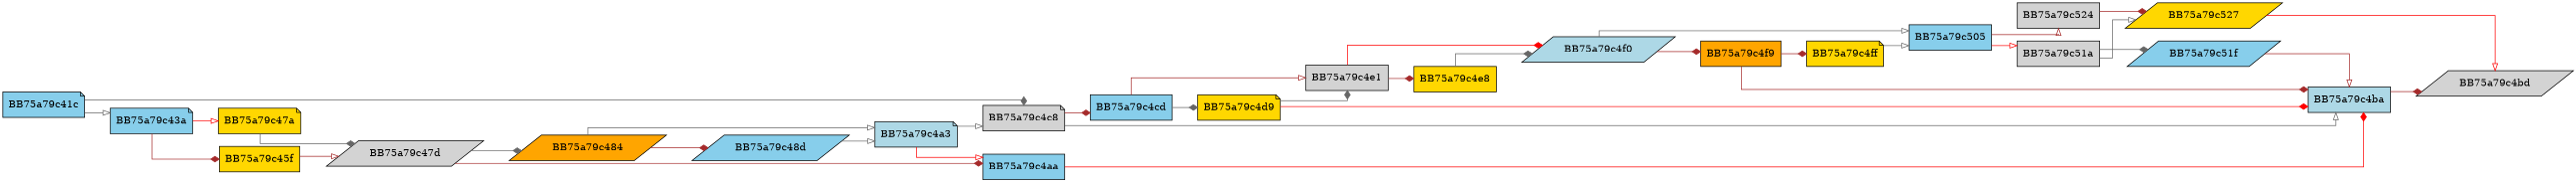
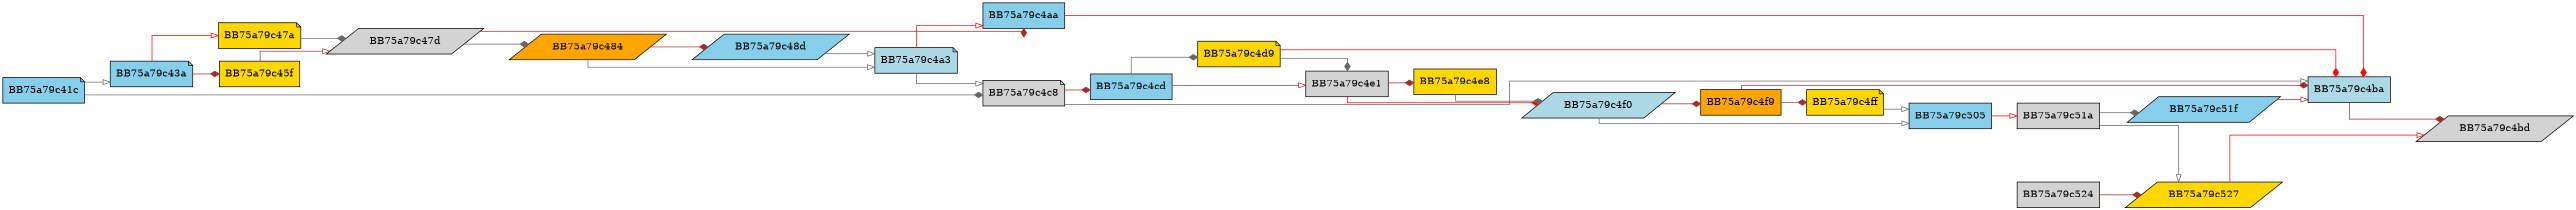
  digraph {
    rankdir=LR
    splines=ortho
    node [fillcolor=skyblue shape=box style=filled]
    edge [arrowhead=diamond color=gray40]
    BB75a79c41c [shape=note]
    BB75a79c4c8 [fillcolor=lightgrey shape=note]
    BB75a79c43a [shape=note]
    BB75a79c4ba [fillcolor=lightblue]
    BB75a79c4cd
    BB75a79c47a [fillcolor=gold shape=note]
    BB75a79c45f [fillcolor=gold]
    BB75a79c4bd [fillcolor=lightgrey shape=parallelogram]
    BB75a79c4e1 [fillcolor=lightgrey]
    BB75a79c4d9 [fillcolor=gold shape=note]
    BB75a79c47d [fillcolor=lightgrey shape=parallelogram]
    BB75a79c4aa
    BB75a79c484 [fillcolor=orange shape=parallelogram]
    BB75a79c4a3 [fillcolor=lightblue shape=note]
    BB75a79c48d [shape=parallelogram]
    BB75a79c4f0 [fillcolor=lightblue shape=parallelogram]
    BB75a79c4e8 [fillcolor=gold]
    BB75a79c505
    BB75a79c4f9 [fillcolor=orange]
    BB75a79c524 [fillcolor=lightgrey]
    BB75a79c51a [fillcolor=lightgrey]
    BB75a79c4ff [fillcolor=gold shape=note]
    BB75a79c527 [fillcolor=gold shape=parallelogram]
    BB75a79c51f [shape=parallelogram]
    BB75a79c41c -> BB75a79c4c8
    BB75a79c41c -> BB75a79c43a [arrowhead=onormal]
    BB75a79c4c8 -> BB75a79c4ba [arrowhead=onormal]
    BB75a79c4c8 -> BB75a79c4cd [color=brown]
    BB75a79c43a -> BB75a79c47a [arrowhead=onormal color=red]
    BB75a79c43a -> BB75a79c45f [color=brown]
    BB75a79c4ba -> BB75a79c4bd [color=brown]
    BB75a79c4cd -> BB75a79c4e1 [arrowhead=onormal color=brown]
    BB75a79c4cd -> BB75a79c4d9
    BB75a79c47a -> BB75a79c47d
    BB75a79c45f -> BB75a79c47d [arrowhead=onormal color=brown]
    BB75a79c4e1 -> BB75a79c4f0 [color=red]
    BB75a79c4e1 -> BB75a79c4e8 [color=brown]
    BB75a79c4d9 -> BB75a79c4ba [color=red]
    BB75a79c4d9 -> BB75a79c4e1
    BB75a79c47d -> BB75a79c4aa [color=brown]
    BB75a79c47d -> BB75a79c484
    BB75a79c4aa -> BB75a79c4ba [color=red]
    BB75a79c484 -> BB75a79c4a3 [arrowhead=onormal]
    BB75a79c484 -> BB75a79c48d [color=brown]
    BB75a79c4a3 -> BB75a79c4c8 [arrowhead=onormal]
    BB75a79c4a3 -> BB75a79c4aa [arrowhead=onormal color=red]
    BB75a79c48d -> BB75a79c4a3 [arrowhead=onormal]
    BB75a79c4f0 -> BB75a79c505 [arrowhead=onormal]
    BB75a79c4f0 -> BB75a79c4f9 [color=brown]
    BB75a79c4e8 -> BB75a79c4f0
-   BB75a79c505 -> BB75a79c524 [arrowhead=onormal color=brown]
    BB75a79c505 -> BB75a79c51a [arrowhead=onormal color=red]
    BB75a79c4f9 -> BB75a79c4ba [color=brown]
    BB75a79c4f9 -> BB75a79c4ff [color=brown]
    BB75a79c524 -> BB75a79c527 [color=brown]
    BB75a79c51a -> BB75a79c527 [arrowhead=onormal]
    BB75a79c51a -> BB75a79c51f
    BB75a79c4ff -> BB75a79c505 [arrowhead=onormal]
    BB75a79c527 -> BB75a79c4bd [arrowhead=onormal color=red]
    BB75a79c51f -> BB75a79c4ba [arrowhead=onormal color=brown]
  }
